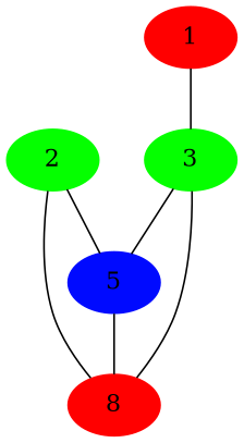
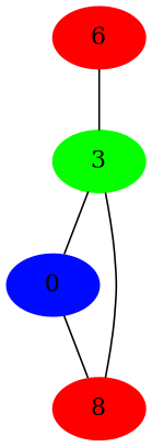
  graph {
    node [color=" 0.33 1.0 1.0" style=filled]
    3
-   1 [color=" 0.0 1.0 1.0"]
-   2
-   5 [color=" 0.66 1.0 1.0"]
+   1 [color=" 0.0 1.0 1.0" label=6]
+   5 [color=" 0.66 1.0 1.0" label=0]
    n5 [color=" 0.0 1.0 1.0" label=8]
    3 -- 5
    3 -- n5
    1 -- 3
-   2 -- 5
-   2 -- n5
    5 -- n5
  }
